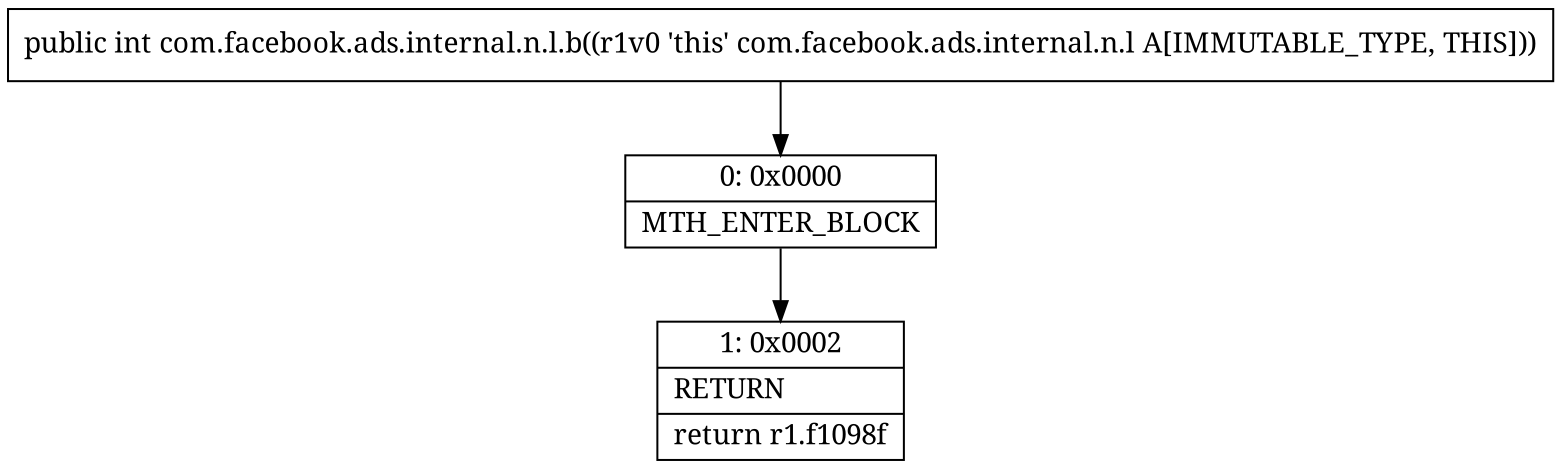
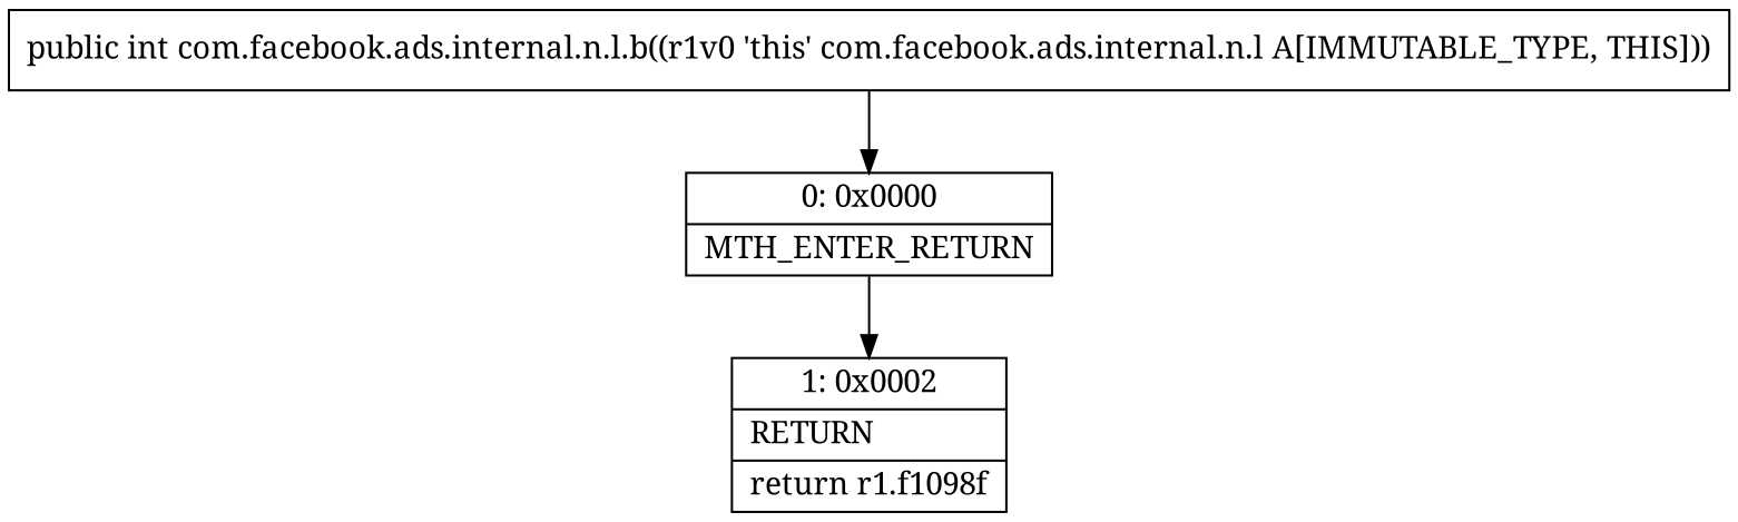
  digraph {
    fontname="Noto Serif"
    node [shape=record fontname="Noto Serif"]
    edge [fontname="Noto Serif"]
-   n1 [label="{0\:\ 0x0000|MTH_ENTER_BLOCK\l}"]
+   n1 [label="{0\:\ 0x0000|MTH_ENTER_RETURN\l}"]
    n2 [label="{1\:\ 0x0002|RETURN\l|return r1.f1098f\l}"]
    n3 [label="{public int com.facebook.ads.internal.n.l.b((r1v0 'this' com.facebook.ads.internal.n.l A[IMMUTABLE_TYPE, THIS])) }"]
    n1 -> n2
    n3 -> n1
  }
